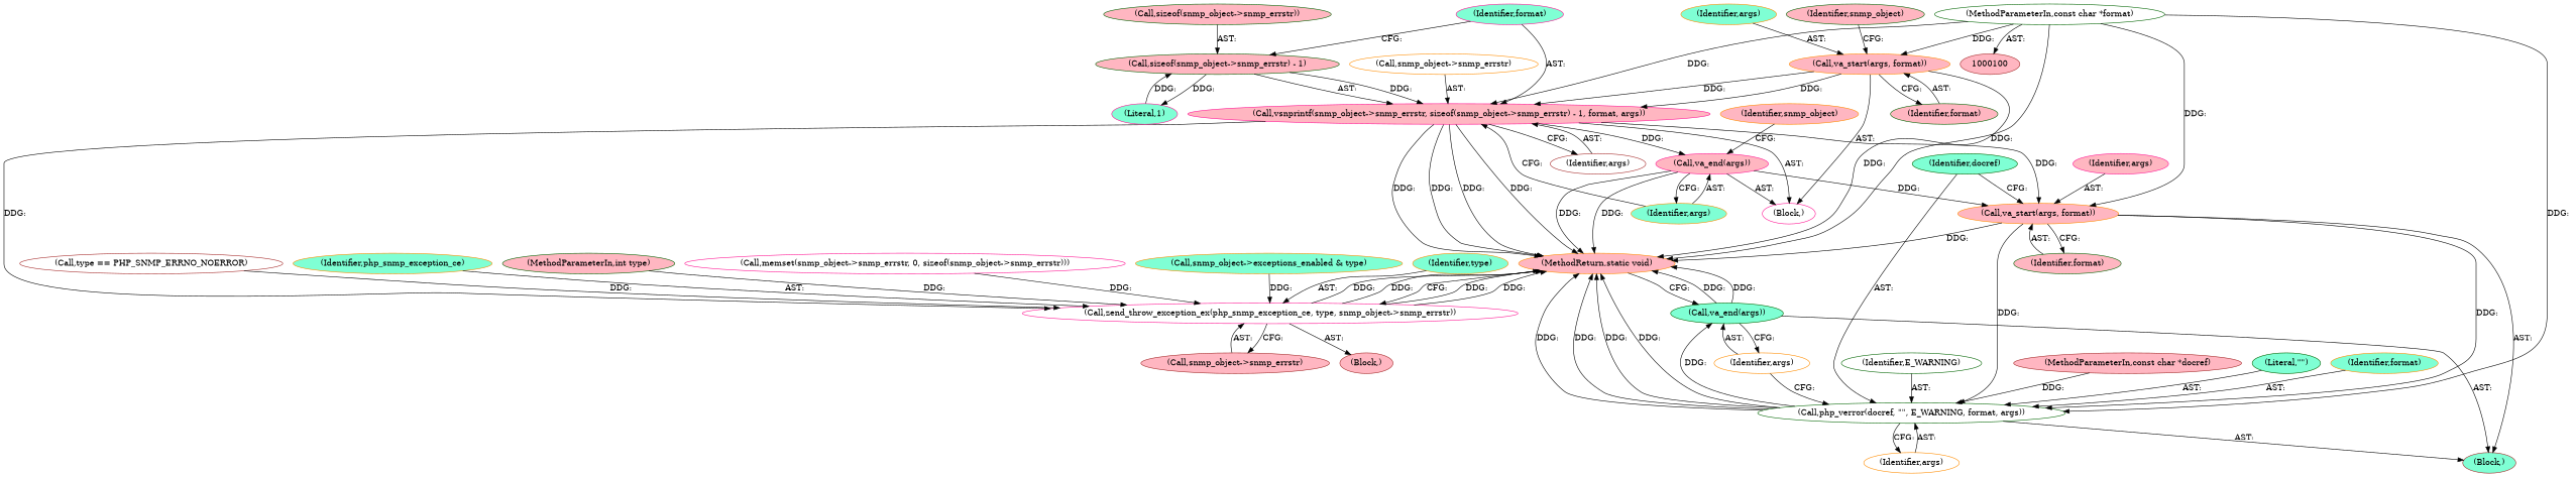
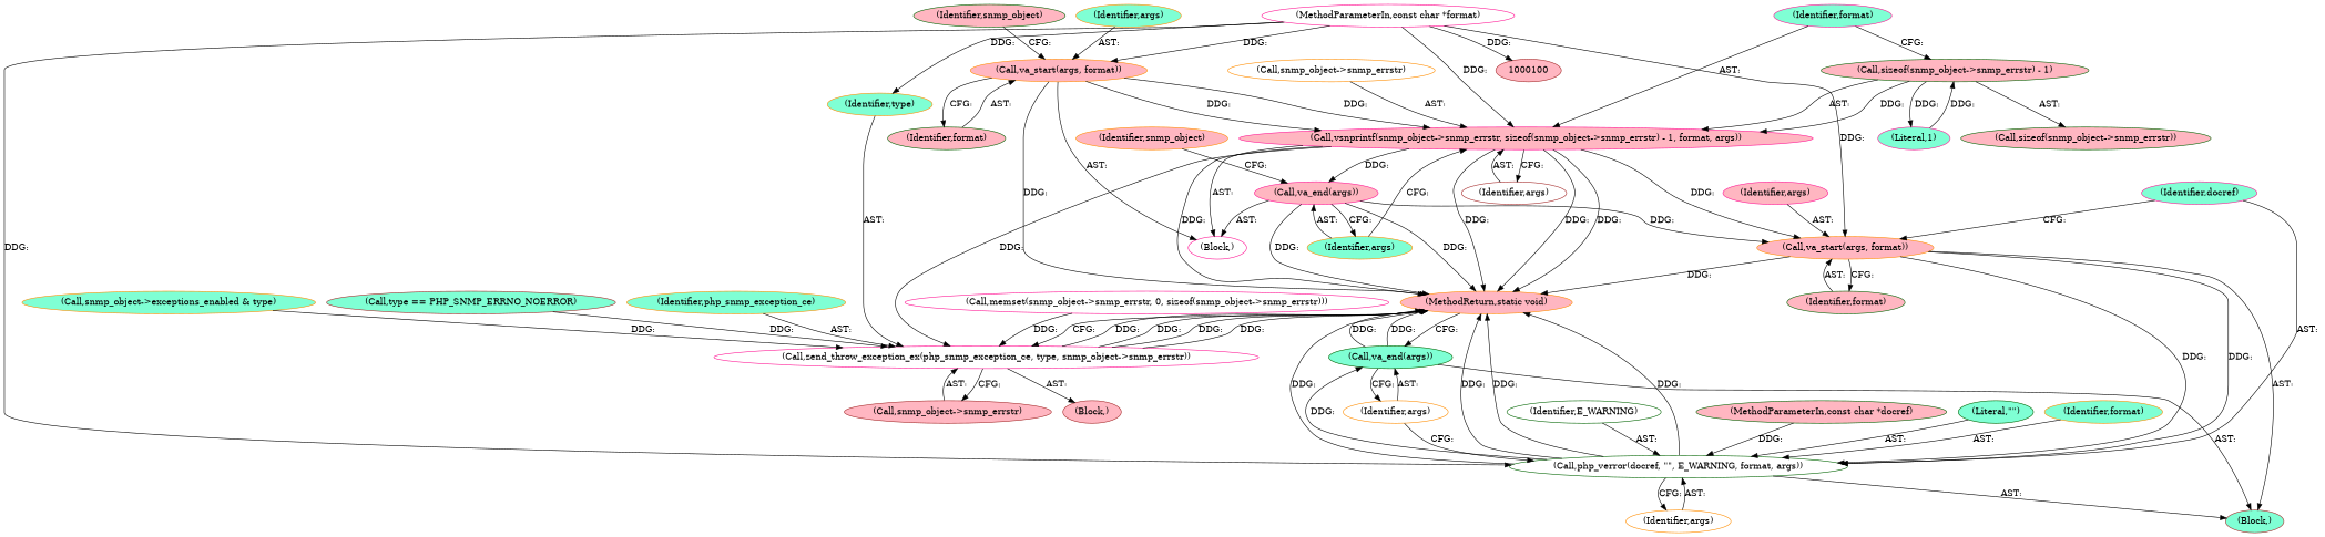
  digraph {
    node [color=darkorange fillcolor=lightpink style=filled]
    n1 [color=deeppink label="(Call,vsnprintf(snmp_object->snmp_errstr, sizeof(snmp_object->snmp_errstr) - 1, format, args))"]
    n2 [color=deeppink label="(Call,va_end(args))"]
    n3 [label="(Call,va_start(args, format))"]
    n4 [color=deeppink fillcolor=white label="(Call,zend_throw_exception_ex(php_snmp_exception_ce, type, snmp_object->snmp_errstr))"]
    n5 [color=brown fillcolor=white label="(Identifier,args)"]
    n6 [color=deeppink fillcolor=white label="(Block,)"]
    n7 [label="(MethodReturn,static void)"]
    n8 [fillcolor=aquamarine label="(Identifier,args)"]
    n9 [color=darkgreen fillcolor=white label="(Call,php_verror(docref, \"\", E_WARNING, format, args))"]
    n10 [color=brown fillcolor=aquamarine label="(Block,)"]
    n11 [color=darkgreen label="(Identifier,format)"]
    n12 [color=brown label="(Call,snmp_object->snmp_errstr)"]
    n13 [color=brown label="(Block,)"]
    n14 [color=darkgreen fillcolor=aquamarine label="(Call,va_end(args))"]
    n15 [color=darkgreen label="(Call,sizeof(snmp_object->snmp_errstr) - 1)"]
    n16 [color=deeppink fillcolor=aquamarine label="(Literal,1)"]
    n17 [label="(Call,va_start(args, format))"]
    n18 [color=darkgreen label="(Identifier,format)"]
-   n19 [color=darkgreen fillcolor=white label="(MethodParameterIn,const char *format)"]
+   n19 [color=deeppink fillcolor=white label="(MethodParameterIn,const char *format)"]
    1000100 [color=brown]
    n21 [fillcolor=white label="(Identifier,args)"]
    n22 [fillcolor=white label="(Identifier,args)"]
    n23 [fillcolor=white label="(Call,snmp_object->snmp_errstr)"]
    n24 [label="(Identifier,snmp_object)"]
    n25 [color=darkgreen fillcolor=white label="(Identifier,E_WARNING)"]
-   n26 [color=brown fillcolor=white label="(Call,type == PHP_SNMP_ERRNO_NOERROR)"]
+   n26 [color=brown fillcolor=aquamarine label="(Call,type == PHP_SNMP_ERRNO_NOERROR)"]
    n27 [color=deeppink fillcolor=aquamarine label="(Identifier,format)"]
    n28 [fillcolor=aquamarine label="(Identifier,php_snmp_exception_ce)"]
-   n29 [color=darkgreen fillcolor=aquamarine label="(Identifier,docref)"]
+   n29 [color=deeppink fillcolor=aquamarine label="(Identifier,docref)"]
    n30 [color=deeppink label="(Identifier,args)"]
-   n31 [color=darkgreen label="(MethodParameterIn,int type)"]
    n32 [fillcolor=aquamarine label="(Identifier,args)"]
-   n33 [color=brown label="(MethodParameterIn,const char *docref)"]
+   n33 [color=darkgreen label="(MethodParameterIn,const char *docref)"]
    n34 [color=darkgreen fillcolor=aquamarine label="(Literal,\"\")"]
    n35 [color=darkgreen label="(Call,sizeof(snmp_object->snmp_errstr))"]
    n36 [color=darkgreen label="(Identifier,snmp_object)"]
    n37 [color=deeppink fillcolor=white label="(Call,memset(snmp_object->snmp_errstr, 0, sizeof(snmp_object->snmp_errstr)))"]
    n38 [fillcolor=aquamarine label="(Call,snmp_object->exceptions_enabled & type)"]
    n39 [fillcolor=aquamarine label="(Identifier,format)"]
    n40 [fillcolor=aquamarine label="(Identifier,type)"]
    n1 -> n2 [label="DDG: "]
    n1 -> n3 [label="DDG: "]
    n1 -> n4 [label="DDG: "]
    n1 -> n5 [label="CFG: "]
    n1 -> n6 [label="AST: "]
    n1 -> n7 [label="DDG: "]
    n1 -> n7 [label="DDG: "]
    n1 -> n7 [label="DDG: "]
    n1 -> n7 [label="DDG: "]
    n2 -> n3 [label="DDG: "]
    n2 -> n6 [label="AST: "]
    n2 -> n7 [label="DDG: "]
    n2 -> n7 [label="DDG: "]
    n2 -> n8 [label="CFG: "]
    n3 -> n7 [label="DDG: "]
    n3 -> n9 [label="DDG: "]
    n3 -> n9 [label="DDG: "]
    n3 -> n10 [label="AST: "]
    n3 -> n11 [label="CFG: "]
    n4 -> n7 [label="DDG: "]
    n4 -> n7 [label="DDG: "]
    n4 -> n7 [label="DDG: "]
    n4 -> n7 [label="DDG: "]
    n4 -> n12 [label="CFG: "]
    n4 -> n13 [label="AST: "]
    n5 -> n1 [label="AST: "]
    n7 -> n4 [label="CFG: "]
    n7 -> n14 [label="CFG: "]
    n8 -> n1 [label="CFG: "]
    n8 -> n2 [label="AST: "]
    n9 -> n7 [label="DDG: "]
    n9 -> n7 [label="DDG: "]
    n9 -> n7 [label="DDG: "]
    n9 -> n7 [label="DDG: "]
    n9 -> n10 [label="AST: "]
    n9 -> n14 [label="DDG: "]
    n9 -> n21 [label="CFG: "]
    n11 -> n3 [label="AST: "]
    n12 -> n4 [label="AST: "]
    n14 -> n7 [label="DDG: "]
    n14 -> n7 [label="DDG: "]
    n14 -> n10 [label="AST: "]
    n14 -> n22 [label="CFG: "]
    n15 -> n1 [label="AST: "]
    n15 -> n1 [label="DDG: "]
    n15 -> n16 [label="DDG: "]
    n16 -> n15 [label="DDG: "]
    n17 -> n1 [label="DDG: "]
    n17 -> n1 [label="DDG: "]
    n17 -> n6 [label="AST: "]
    n17 -> n7 [label="DDG: "]
    n17 -> n18 [label="CFG: "]
    n18 -> n17 [label="AST: "]
    n19 -> n1 [label="DDG: "]
    n19 -> n3 [label="DDG: "]
-   n19 -> n7 [label="DDG: "]
+   n19 -> n40 [label="DDG: "]
    n19 -> n9 [label="DDG: "]
    n19 -> n17 [label="DDG: "]
-   n19 -> 1000100 [label="AST: "]
+   n19 -> 1000100 [label="DDG: "]
    n21 -> n9 [label="AST: "]
    n22 -> n9 [label="CFG: "]
    n22 -> n14 [label="AST: "]
    n23 -> n1 [label="AST: "]
    n24 -> n2 [label="CFG: "]
    n25 -> n9 [label="AST: "]
    n26 -> n4 [label="DDG: "]
    n27 -> n1 [label="AST: "]
    n27 -> n15 [label="CFG: "]
    n28 -> n4 [label="AST: "]
    n29 -> n3 [label="CFG: "]
    n29 -> n9 [label="AST: "]
    n30 -> n3 [label="AST: "]
-   n31 -> n4 [label="DDG: "]
    n32 -> n17 [label="AST: "]
    n33 -> n9 [label="DDG: "]
    n34 -> n9 [label="AST: "]
-   n35 -> n15 [label="AST: "]
+   n15 -> n35 [label="AST: "]
    n36 -> n17 [label="CFG: "]
    n37 -> n4 [label="DDG: "]
    n38 -> n4 [label="DDG: "]
    n39 -> n9 [label="AST: "]
    n40 -> n4 [label="AST: "]
  }
